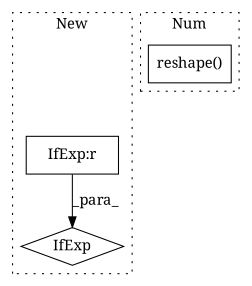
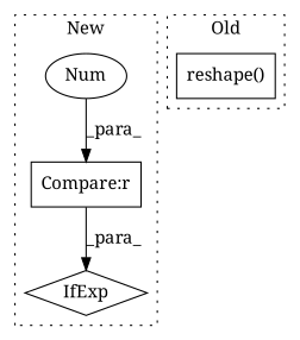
  digraph {
    fontname="Noto Serif"
    node [fontname="Noto Serif" shape=box]
    edge [fontname="Noto Serif"]
    n1 [a=51 l="4,6" label=IfExp s="336,346" shape=diamond]
-   n2 [a=40 l=6 label="IfExp:r" s=340]
+   n2 [a=40 l=6 label="Compare:r" s=340]
+   n3 [a=76 l=1 label=Num s=345 shape=ellipse]
    n4 [a=75 l="14,1" label="reshape()" s="222,253"]
    subgraph cluster_1 {
      label=New
      style=dotted
      n1
      n2
+     n3
    }
    subgraph cluster_2 {
-     label=Num
+     label=Old
      style=dotted
      n4
    }
    n2 -> n1 [label=_para_]
+   n3 -> n2 [label=_para_]
  }
